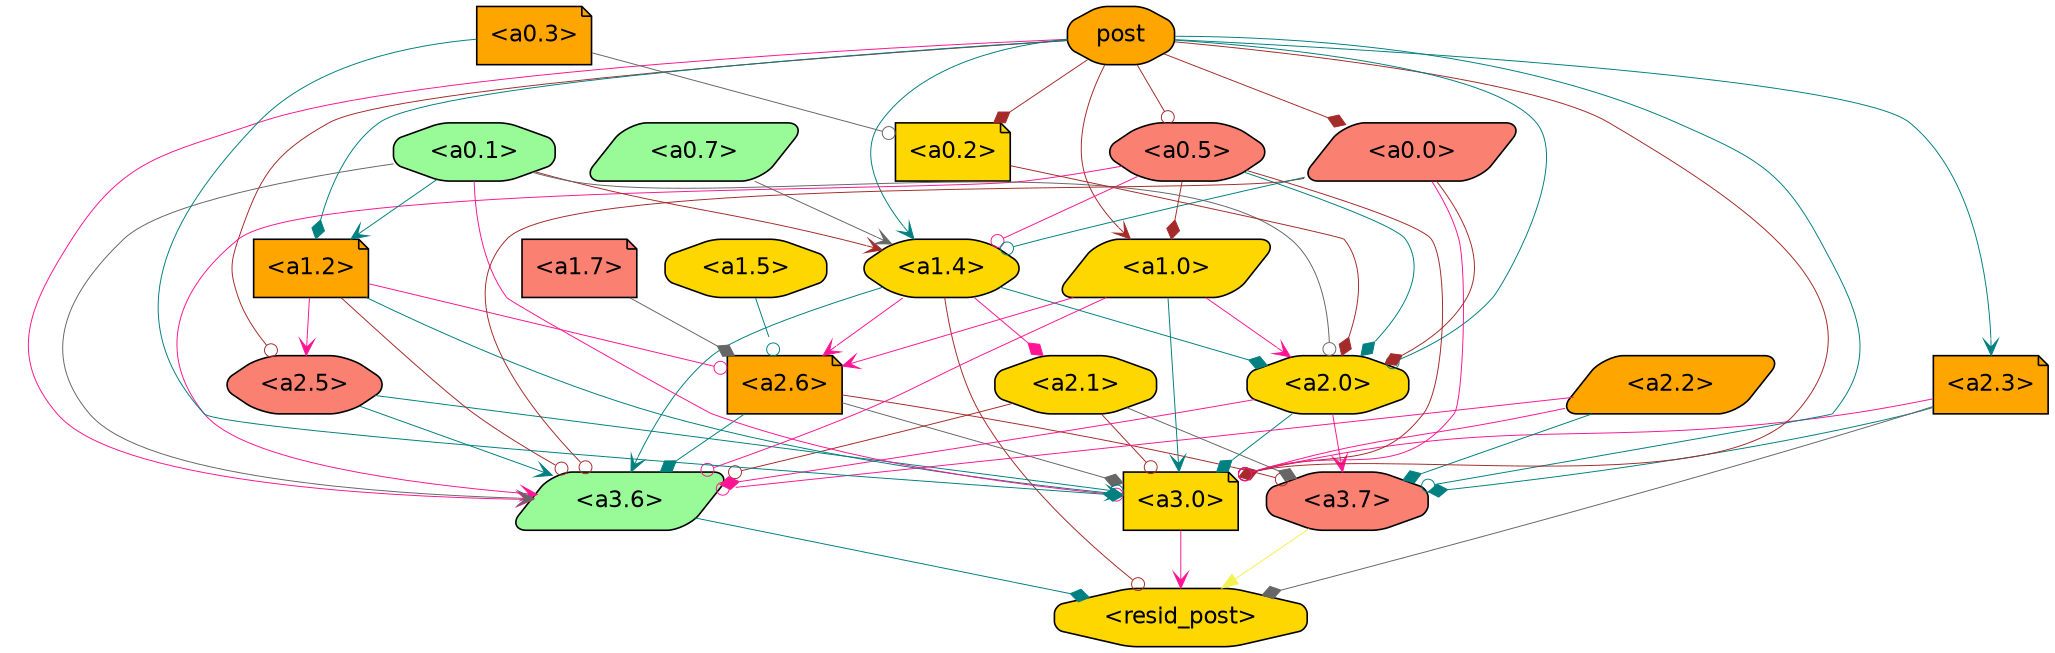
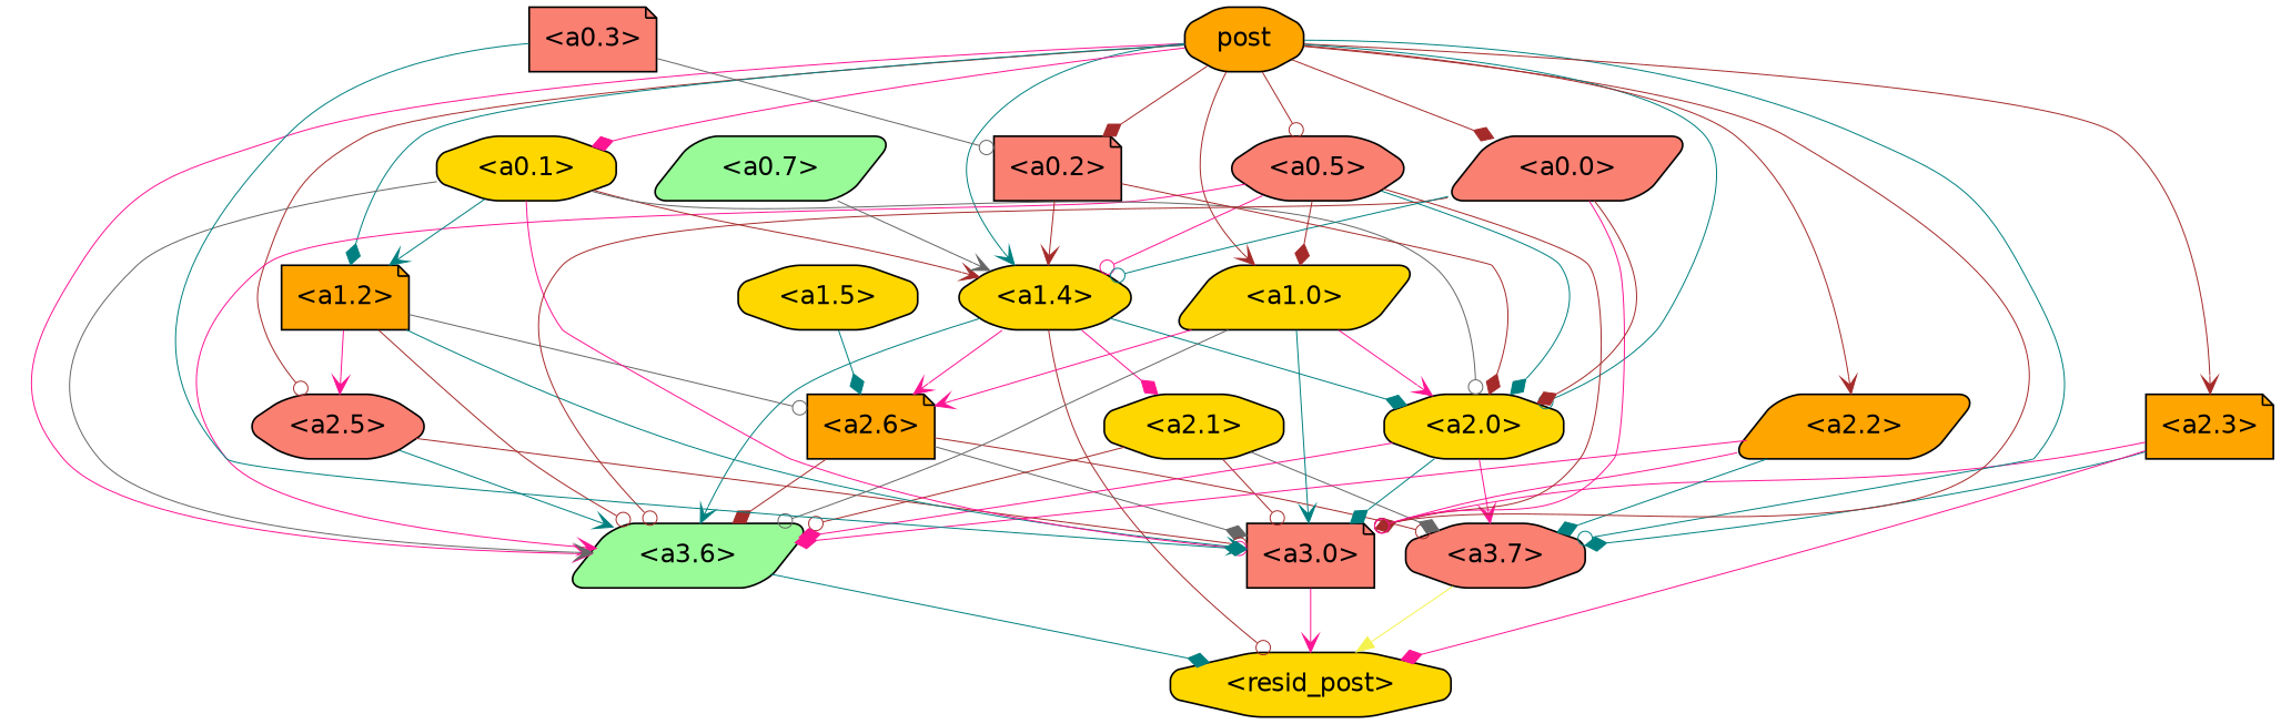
  strict digraph {
    splines=true
    node [color=black fillcolor=gold fontname=Helvetica shape=octagon style="filled, rounded"]
    edge [color=teal penwidth=0.6 arrowhead=diamond]
    "<a3.7>" [fillcolor=salmon]
    "<resid_post>"
    "<a3.6>" [fillcolor=palegreen shape=parallelogram]
-   "<a3.0>" [shape=note]
+   "<a3.0>" [fillcolor=salmon shape=note]
    "<a2.3>" [fillcolor=orange shape=note]
    "<a1.4>" [shape=hexagon]
    "<a2.6>" [fillcolor=orange shape=note]
    "<a2.1>"
    "<a2.0>"
    "<a2.5>" [fillcolor=salmon shape=hexagon]
    "<a2.2>" [fillcolor=orange shape=parallelogram]
    n12 [fillcolor=orange label=post]
    "<a1.2>" [fillcolor=orange shape=note]
    "<a1.0>" [shape=parallelogram]
    "<a0.5>" [fillcolor=salmon shape=hexagon]
-   "<a0.1>" [fillcolor=palegreen]
+   "<a0.1>"
    "<a0.0>" [fillcolor=salmon shape=parallelogram]
-   "<a0.2>" [shape=note]
-   "<a0.3>" [fillcolor=orange shape=note]
-   "<a1.7>" [fillcolor=salmon shape=note]
+   "<a0.2>" [fillcolor=salmon shape=note]
+   "<a0.3>" [fillcolor=salmon shape=note]
    "<a1.5>"
    "<a0.7>" [fillcolor=palegreen shape=parallelogram]
    "<a3.7>" -> "<resid_post>" [color="#f4f24e" arrowhead=""]
    "<a3.6>" -> "<resid_post>"
    "<a3.0>" -> "<resid_post>" [arrowhead=vee color=deeppink]
    "<a2.3>" -> "<a3.7>"
-   "<a2.3>" -> "<resid_post>" [color=gray40]
+   "<a2.3>" -> "<resid_post>" [color=deeppink]
    "<a2.3>" -> "<a3.0>" [arrowhead=odot color=deeppink]
    "<a1.4>" -> "<resid_post>" [arrowhead=odot color=brown]
    "<a1.4>" -> "<a3.6>" [arrowhead=vee]
    "<a1.4>" -> "<a2.6>" [arrowhead=vee color=deeppink]
    "<a1.4>" -> "<a2.1>" [color=deeppink]
    "<a1.4>" -> "<a2.0>"
    "<a2.6>" -> "<a3.7>" [arrowhead=odot color=brown]
-   "<a2.6>" -> "<a3.6>"
+   "<a2.6>" -> "<a3.6>" [color=brown]
    "<a2.6>" -> "<a3.0>" [color=gray40]
    "<a2.1>" -> "<a3.7>" [color=gray40]
    "<a2.1>" -> "<a3.6>" [arrowhead=odot color=brown]
    "<a2.1>" -> "<a3.0>" [arrowhead=odot color=brown]
    "<a2.0>" -> "<a3.7>" [arrowhead=vee color=deeppink]
    "<a2.0>" -> "<a3.6>" [color=deeppink]
    "<a2.0>" -> "<a3.0>"
    "<a2.5>" -> "<a3.6>" [arrowhead=vee]
-   "<a2.5>" -> "<a3.0>" [arrowhead=odot]
+   "<a2.5>" -> "<a3.0>" [arrowhead=odot color=brown]
    "<a2.2>" -> "<a3.7>"
-   "<a2.2>" -> "<a3.6>" [arrowhead=odot color=deeppink]
+   "<a2.2>" -> "<a3.6>" [color=deeppink]
    "<a2.2>" -> "<a3.0>" [arrowhead=odot color=deeppink]
    n12 -> "<a3.7>" [arrowhead=odot]
    n12 -> "<a3.6>" [arrowhead=vee color=deeppink]
    n12 -> "<a3.0>" [arrowhead=odot color=brown]
-   n12 -> "<a2.3>" [arrowhead=vee]
+   n12 -> "<a2.3>" [arrowhead=vee color=brown]
    n12 -> "<a1.4>" [arrowhead=vee]
    n12 -> "<a2.0>" [arrowhead=odot]
    n12 -> "<a2.5>" [arrowhead=odot color=brown]
+   n12 -> "<a2.2>" [arrowhead=vee color=brown]
    n12 -> "<a1.2>"
    n12 -> "<a1.0>" [arrowhead=vee color=brown]
    n12 -> "<a0.5>" [arrowhead=odot color=brown]
+   n12 -> "<a0.1>" [color=deeppink]
    n12 -> "<a0.0>" [color=brown]
    n12 -> "<a0.2>" [color=brown]
    "<a1.2>" -> "<a3.6>" [arrowhead=odot color=brown]
    "<a1.2>" -> "<a3.0>" [arrowhead=vee]
-   "<a1.2>" -> "<a2.6>" [arrowhead=odot color=deeppink]
+   "<a1.2>" -> "<a2.6>" [arrowhead=odot color=gray40]
    "<a1.2>" -> "<a2.5>" [arrowhead=vee color=deeppink]
-   "<a1.0>" -> "<a3.6>" [arrowhead=odot color=deeppink]
+   "<a1.0>" -> "<a3.6>" [arrowhead=odot color=gray40]
    "<a1.0>" -> "<a3.0>" [arrowhead=vee]
    "<a1.0>" -> "<a2.6>" [arrowhead=vee color=deeppink]
    "<a1.0>" -> "<a2.0>" [arrowhead=vee color=deeppink]
    "<a0.5>" -> "<a3.6>" [arrowhead=vee color=deeppink]
    "<a0.5>" -> "<a3.0>" [color=brown]
    "<a0.5>" -> "<a1.4>" [arrowhead=odot color=deeppink]
    "<a0.5>" -> "<a2.0>"
    "<a0.5>" -> "<a1.0>" [color=brown]
    "<a0.1>" -> "<a3.6>" [arrowhead=vee color=gray40]
    "<a0.1>" -> "<a3.0>" [arrowhead=odot color=deeppink]
    "<a0.1>" -> "<a1.4>" [arrowhead=vee color=brown]
    "<a0.1>" -> "<a2.0>" [arrowhead=odot color=gray40]
    "<a0.1>" -> "<a1.2>" [arrowhead=vee]
    "<a0.0>" -> "<a3.6>" [arrowhead=odot color=brown]
    "<a0.0>" -> "<a3.0>" [arrowhead=odot color=deeppink]
    "<a0.0>" -> "<a1.4>" [arrowhead=odot]
    "<a0.0>" -> "<a2.0>" [color=brown]
+   "<a0.2>" -> "<a1.4>" [arrowhead=vee color=brown]
    "<a0.2>" -> "<a2.0>" [color=brown]
    "<a0.3>" -> "<a3.0>"
    "<a0.3>" -> "<a0.2>" [arrowhead=odot color=gray40]
-   "<a1.7>" -> "<a2.6>" [color=gray40]
-   "<a1.5>" -> "<a2.6>" [arrowhead=odot]
+   "<a1.5>" -> "<a2.6>"
    "<a0.7>" -> "<a1.4>" [arrowhead=vee color=gray40]
  }
